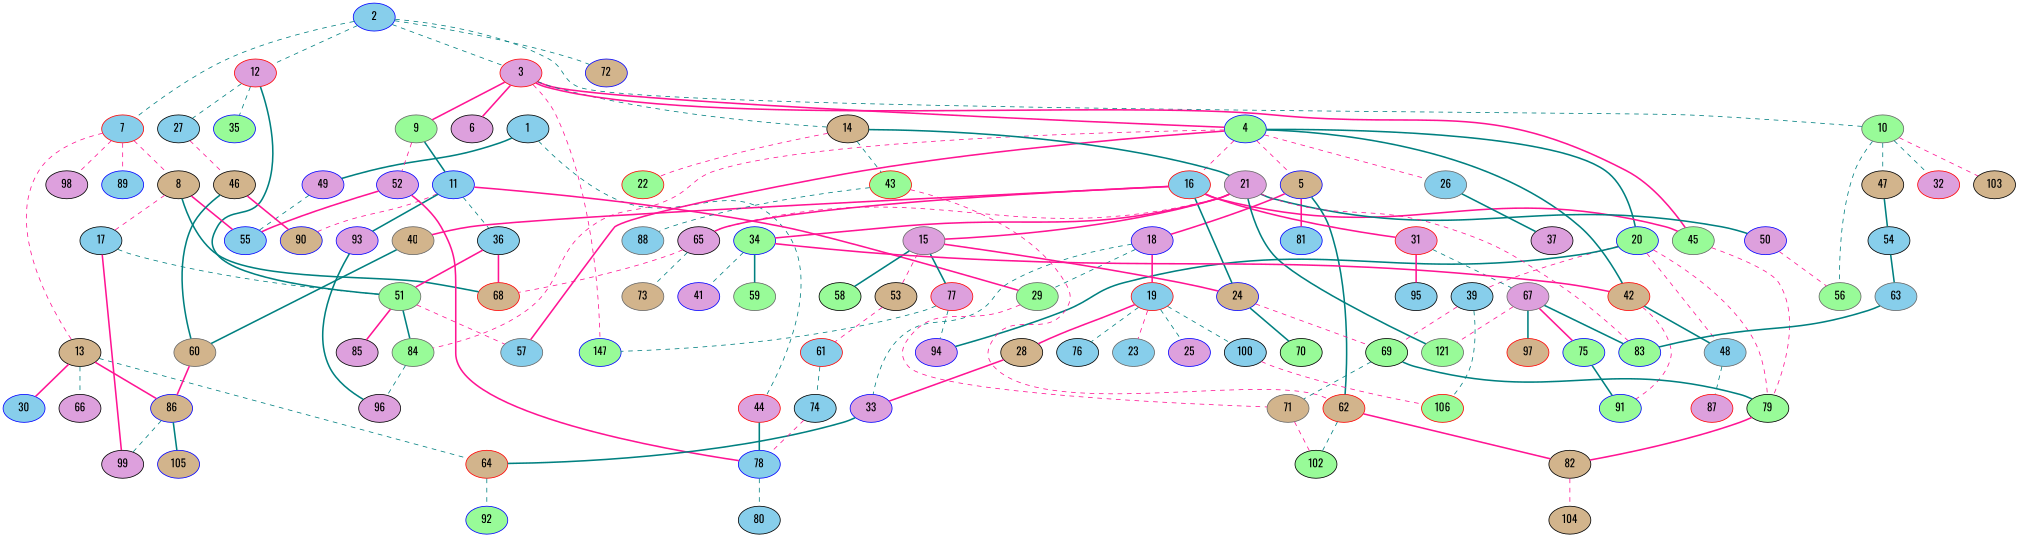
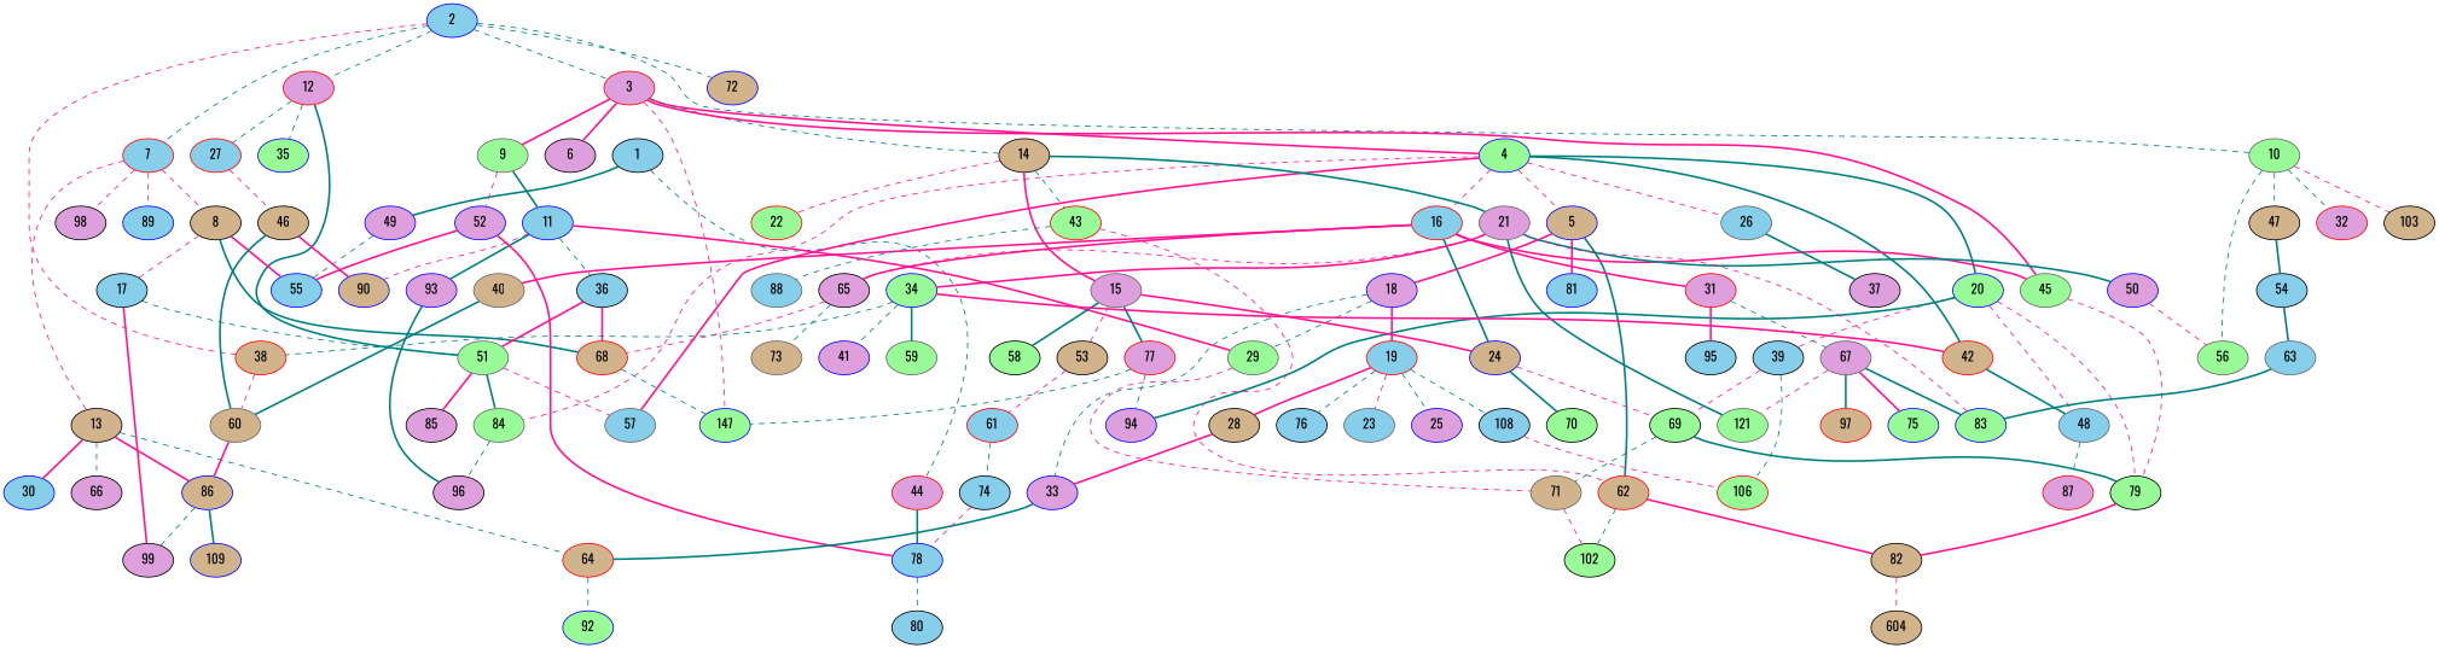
  graph {
    fontname=Oswald
    node [color=black fillcolor=skyblue fontname=Oswald style=filled]
    edge [color=teal fontname=Oswald style=dashed]
    44 [color=red fillcolor=plum]
    1
    49 [color=blue fillcolor=plum]
    2 [color=blue]
    3 [color=red fillcolor=plum]
    7 [color=red]
    10 [color=gray40 fillcolor=palegreen]
    12 [color=red fillcolor=plum]
+   38 [color=red fillcolor=tan]
    72 [color=blue fillcolor=tan]
    78 [color=blue]
    55 [color=blue]
    4 [color=blue fillcolor=palegreen]
    6 [fillcolor=plum]
    9 [color=gray40 fillcolor=palegreen]
    14 [fillcolor=tan]
    45 [color=gray40 fillcolor=palegreen]
    n18 [color=blue fillcolor=palegreen label=147]
    8 [fillcolor=tan]
    13 [fillcolor=tan]
    89 [color=blue]
    98 [fillcolor=plum]
    32 [color=red fillcolor=plum]
    47 [fillcolor=tan]
    56 [color=gray40 fillcolor=palegreen]
    103 [fillcolor=tan]
-   27
+   27 [color=red]
    35 [color=blue fillcolor=palegreen]
    51 [color=gray40 fillcolor=palegreen]
    60 [color=gray40 fillcolor=tan]
    5 [color=blue fillcolor=tan]
    16 [color=red]
    20 [color=blue fillcolor=palegreen]
    26 [color=gray40]
    42 [color=red fillcolor=tan]
    57 [color=gray40]
    84 [color=gray40 fillcolor=palegreen]
    11 [color=blue]
    52 [color=blue fillcolor=plum]
    15 [color=gray40 fillcolor=plum]
    21 [color=gray40 fillcolor=plum]
    22 [color=red fillcolor=palegreen]
    43 [color=red fillcolor=palegreen]
    79 [fillcolor=palegreen]
    18 [color=blue fillcolor=plum]
    62 [color=red fillcolor=tan]
    81 [color=blue]
    24 [color=blue fillcolor=tan]
    31 [color=red fillcolor=plum]
    40 [color=gray40 fillcolor=tan]
    65 [fillcolor=plum]
    39
    48 [color=gray40]
    94 [color=blue fillcolor=plum]
    37 [fillcolor=plum]
-   91 [color=blue fillcolor=palegreen]
    96 [fillcolor=plum]
    29 [color=gray40 fillcolor=palegreen]
    19 [color=red]
    33 [color=blue fillcolor=plum]
    82 [fillcolor=tan]
    102 [fillcolor=palegreen]
    17
    68 [color=red fillcolor=tan]
    30 [color=blue]
    64 [color=red fillcolor=tan]
    66 [fillcolor=plum]
    86 [color=blue fillcolor=tan]
    99 [fillcolor=plum]
    36
    90 [color=blue fillcolor=tan]
    93 [color=blue fillcolor=plum]
    54
    71 [color=gray40 fillcolor=tan]
    46 [fillcolor=tan]
    85 [fillcolor=plum]
    92 [color=blue fillcolor=palegreen]
-   105 [color=blue fillcolor=tan]
+   105 [color=blue fillcolor=tan label=109]
    53 [fillcolor=tan]
    58 [fillcolor=palegreen]
    77 [color=red fillcolor=plum]
    34 [color=blue fillcolor=palegreen]
    50 [color=blue fillcolor=plum]
    83 [color=blue fillcolor=palegreen]
    n85 [color=gray40 fillcolor=palegreen label=121]
    88 [color=gray40]
    69 [fillcolor=palegreen]
    70 [fillcolor=palegreen]
    61 [color=red]
    67 [color=gray40 fillcolor=plum]
    95
    73 [color=gray40 fillcolor=tan]
    23 [color=gray40]
    25 [color=blue fillcolor=plum]
    28 [fillcolor=tan]
    76
-   100
+   100 [label=108]
    106 [color=red fillcolor=palegreen]
    87 [color=red fillcolor=plum]
    41 [color=blue fillcolor=plum]
    59 [color=gray40 fillcolor=palegreen]
    75 [color=blue fillcolor=palegreen]
    97 [color=red fillcolor=tan]
    80
    63 [color=gray40]
    74
-   104 [fillcolor=tan]
+   104 [fillcolor=tan label=604]
    44 -- 78 [style=bold]
    1 -- 44
    1 -- 49 [style=bold]
    49 -- 55
    2 -- 3
    2 -- 7
    2 -- 10
    2 -- 12
+   2 -- 38 [color=deeppink]
    2 -- 72
    3 -- 4 [color=deeppink style=bold]
    3 -- 6 [color=deeppink style=bold]
    3 -- 9 [color=deeppink style=bold]
    3 -- 14
    3 -- 45 [color=deeppink style=bold]
    3 -- n18 [color=deeppink]
    7 -- 8 [color=deeppink]
    7 -- 13 [color=deeppink]
    7 -- 89 [color=deeppink]
    7 -- 98 [color=deeppink]
    10 -- 32
    10 -- 47
    10 -- 56
    10 -- 103 [color=deeppink]
    12 -- 27
    12 -- 35
    12 -- 51 [style=bold]
+   38 -- 60 [color=deeppink]
    78 -- 80
    4 -- 5 [color=deeppink]
    4 -- 16 [color=deeppink]
    4 -- 20 [style=bold]
    4 -- 26 [color=deeppink]
    4 -- 42 [style=bold]
    4 -- 57 [color=deeppink style=bold]
    4 -- 84 [color=deeppink]
    9 -- 11 [style=bold]
    9 -- 52 [color=deeppink]
-   21 -- 15 [color=deeppink style=bold]
+   14 -- 15 [color=deeppink style=bold]
    14 -- 21 [style=bold]
    14 -- 22 [color=deeppink]
    14 -- 43
    45 -- 79 [color=deeppink]
    8 -- 55 [color=deeppink style=bold]
    8 -- 17 [color=deeppink]
    8 -- 68 [style=bold]
    13 -- 30 [color=deeppink style=bold]
    13 -- 64
    13 -- 66
    13 -- 86 [color=deeppink style=bold]
    47 -- 54 [style=bold]
    27 -- 46 [color=deeppink]
    51 -- 57 [color=deeppink]
    51 -- 84 [style=bold]
    51 -- 85 [color=deeppink style=bold]
    60 -- 86 [color=deeppink style=bold]
    5 -- 18 [color=deeppink style=bold]
    5 -- 62 [style=bold]
    5 -- 81 [color=deeppink style=bold]
    16 -- 45 [color=deeppink style=bold]
    16 -- 24 [style=bold]
    16 -- 31 [color=deeppink style=bold]
    16 -- 40 [color=deeppink style=bold]
    16 -- 65 [color=deeppink style=bold]
    20 -- 79 [color=deeppink]
    20 -- 39 [color=deeppink]
    20 -- 48 [color=deeppink]
    20 -- 94 [style=bold]
    26 -- 37 [style=bold]
    42 -- 48 [style=bold]
-   42 -- 91 [color=deeppink]
    84 -- 96
    11 -- 29 [color=deeppink style=bold]
    11 -- 36
    11 -- 90 [color=deeppink]
    11 -- 93 [style=bold]
    52 -- 78 [color=deeppink style=bold]
    52 -- 55 [color=deeppink style=bold]
    15 -- 24 [color=deeppink style=bold]
    15 -- 53 [color=deeppink]
    15 -- 58 [style=bold]
    15 -- 77 [style=bold]
    21 -- 65 [color=deeppink]
    21 -- 34 [color=deeppink style=bold]
    21 -- 50 [style=bold]
    21 -- 83 [color=deeppink]
    21 -- n85 [style=bold]
    43 -- 62 [color=deeppink]
    43 -- 88
    79 -- 82 [color=deeppink style=bold]
    18 -- 29
    18 -- 19 [color=deeppink style=bold]
    18 -- 33
    62 -- 82 [color=deeppink style=bold]
    62 -- 102
    24 -- 69 [color=deeppink]
    24 -- 70 [style=bold]
    31 -- 67
    31 -- 95 [color=deeppink style=bold]
    40 -- 60 [style=bold]
    65 -- 68 [color=deeppink]
    65 -- 73
    39 -- 69 [color=deeppink]
    39 -- 106
    48 -- 87
    29 -- 71 [color=deeppink]
    19 -- 23 [color=deeppink]
    19 -- 25
    19 -- 28 [color=deeppink style=bold]
    19 -- 76
    19 -- 100
    33 -- 64 [style=bold]
    82 -- 104 [color=deeppink]
    17 -- 51
    17 -- 99 [color=deeppink style=bold]
+   68 -- n18
    64 -- 92
    86 -- 99
    86 -- 105 [style=bold]
    36 -- 51 [color=deeppink style=bold]
    36 -- 68 [color=deeppink style=bold]
    93 -- 96 [style=bold]
    54 -- 63 [style=bold]
    71 -- 102 [color=deeppink]
    46 -- 60 [style=bold]
    46 -- 90 [color=deeppink style=bold]
    53 -- 61 [color=deeppink]
    77 -- n18
    77 -- 94
+   34 -- 38
    34 -- 42 [color=deeppink style=bold]
    34 -- 41
    34 -- 59 [style=bold]
    50 -- 56 [color=deeppink]
    69 -- 79 [style=bold]
    69 -- 71
    61 -- 74
    67 -- 83 [style=bold]
    67 -- n85 [color=deeppink]
    67 -- 75 [color=deeppink style=bold]
    67 -- 97 [style=bold]
    28 -- 33 [color=deeppink style=bold]
    100 -- 106 [color=deeppink]
-   75 -- 91 [style=bold]
    63 -- 83 [style=bold]
    74 -- 78 [color=deeppink]
  }
